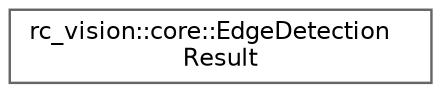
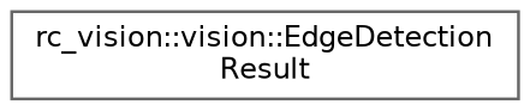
  digraph {
    rankdir=LR
-   n1 [color=grey40 fillcolor=white fontname=Helvetica fontsize=10 height=0.2 label="rc_vision::core::EdgeDetection\lResult" shape=box style=filled width=0.4]
+   n1 [color=grey40 fillcolor=white fontname=Helvetica fontsize=10 height=0.2 label="rc_vision::vision::EdgeDetection\lResult" shape=box style=filled width=0.4]
  }
